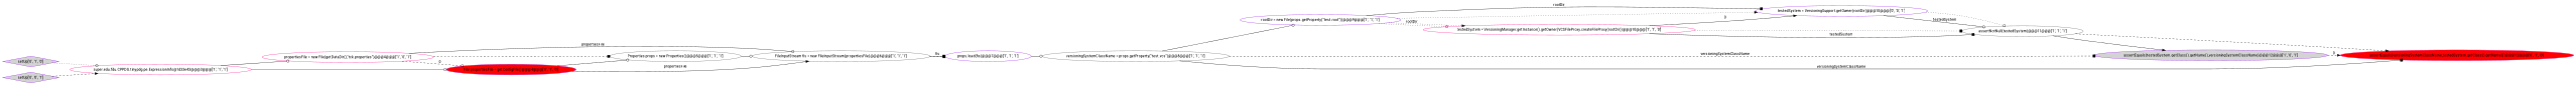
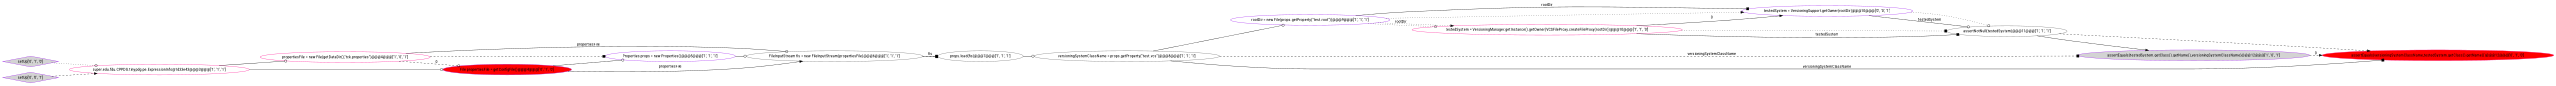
  digraph {
    fontname="Roboto Condensed"
    rankdir=LR
    node [color=purple fillcolor=white fontname="Roboto Condensed" shape=ellipse style=filled]
    edge [arrowhead=odot fontname="Roboto Condensed" style=solid]
    n1 [color=gray40 label="assertNotNull(testedSystem)@@@11@@@['1', '1', '1']"]
    n2 [color=deeppink fillcolor=red label="assertEquals(versioningSystemClassName,testedSystem.getClass().getName())@@@12@@@['0', '1', '0']"]
    n3 [fillcolor=lightgray label="assertEquals(testedSystem.getClass().getName(),versioningSystemClassName)@@@12@@@['1', '0', '1']"]
    n4 [fillcolor=lightgray label="setUp['0', '1', '0']" shape=diamond]
    n5 [color=deeppink label="super.edu.fdu.CPPDG.tinypdg.pe.ExpressionInfo@1d33e43@@@3@@@['1', '1', '1']"]
    n6 [fillcolor=red label="File propertiesFile = getConfigFile()@@@4@@@['0', '1', '0']"]
    n7 [color=deeppink label="propertiesFile = new File(getDataDir(),\"tck.properties\")@@@4@@@['1', '0', '1']"]
    n8 [color=gray40 label="FileInputStream fis = new FileInputStream(propertiesFile)@@@6@@@['1', '1', '1']"]
-   n9 [color=gray40 label="Properties props = new Properties()@@@5@@@['1', '1', '1']"]
-   n10 [label="props.load(fis)@@@7@@@['1', '1', '1']"]
+   n9 [label="Properties props = new Properties()@@@5@@@['1', '1', '1']"]
+   n10 [color=gray40 label="props.load(fis)@@@7@@@['1', '1', '1']"]
    n11 [color=deeppink label="testedSystem = VersioningManager.getInstance().getOwner(VCSFileProxy.createFileProxy(rootDir))@@@10@@@['1', '1', '0']"]
    n12 [label="testedSystem = VersioningSupport.getOwner(rootDir)@@@10@@@['0', '0', '1']"]
    n13 [color=gray40 label="versioningSystemClassName = props.getProperty(\"test.vcs\")@@@8@@@['1', '1', '1']"]
    n14 [label="rootDir = new File(props.getProperty(\"test.root\"))@@@9@@@['1', '1', '1']"]
    n15 [fillcolor=lightgray label="setUp['0', '0', '1']" shape=diamond]
    n1 -> n2 [arrowhead=normal style=dashed]
    n1 -> n3 [arrowhead=normal]
    n3 -> n2 [arrowhead=normal label=0 style=dashed]
    n4 -> n5 [style=dotted]
    n5 -> n6
    n5 -> n7
    n6 -> n8 [arrowhead=normal label=propertiesFile]
    n6 -> n9
    n7 -> n6 [label=0 style=dashed]
    n7 -> n8 [label=propertiesFile]
    n7 -> n9 [arrowhead=box style=dashed]
    n8 -> n10 [arrowhead=box label=fis]
    n8 -> n10 [arrowhead=box style=dashed]
    n9 -> n8
    n10 -> n13
    n11 -> n1 [arrowhead=box style=dotted]
    n11 -> n1 [arrowhead=box label=testedSystem]
    n11 -> n12 [arrowhead=normal label=0]
    n12 -> n1 [style=dotted]
    n12 -> n1 [label=testedSystem]
    n13 -> n2 [arrowhead=box label=versioningSystemClassName]
    n13 -> n3 [arrowhead=box label=versioningSystemClassName style=dashed]
    n13 -> n14
    n14 -> n11 [arrowhead=normal label=rootDir style=dotted]
    n14 -> n11 [style=dotted]
    n14 -> n12 [arrowhead=normal style=dotted]
    n14 -> n12 [arrowhead=box label=rootDir]
    n15 -> n5 [arrowhead=normal style=dashed]
  }
